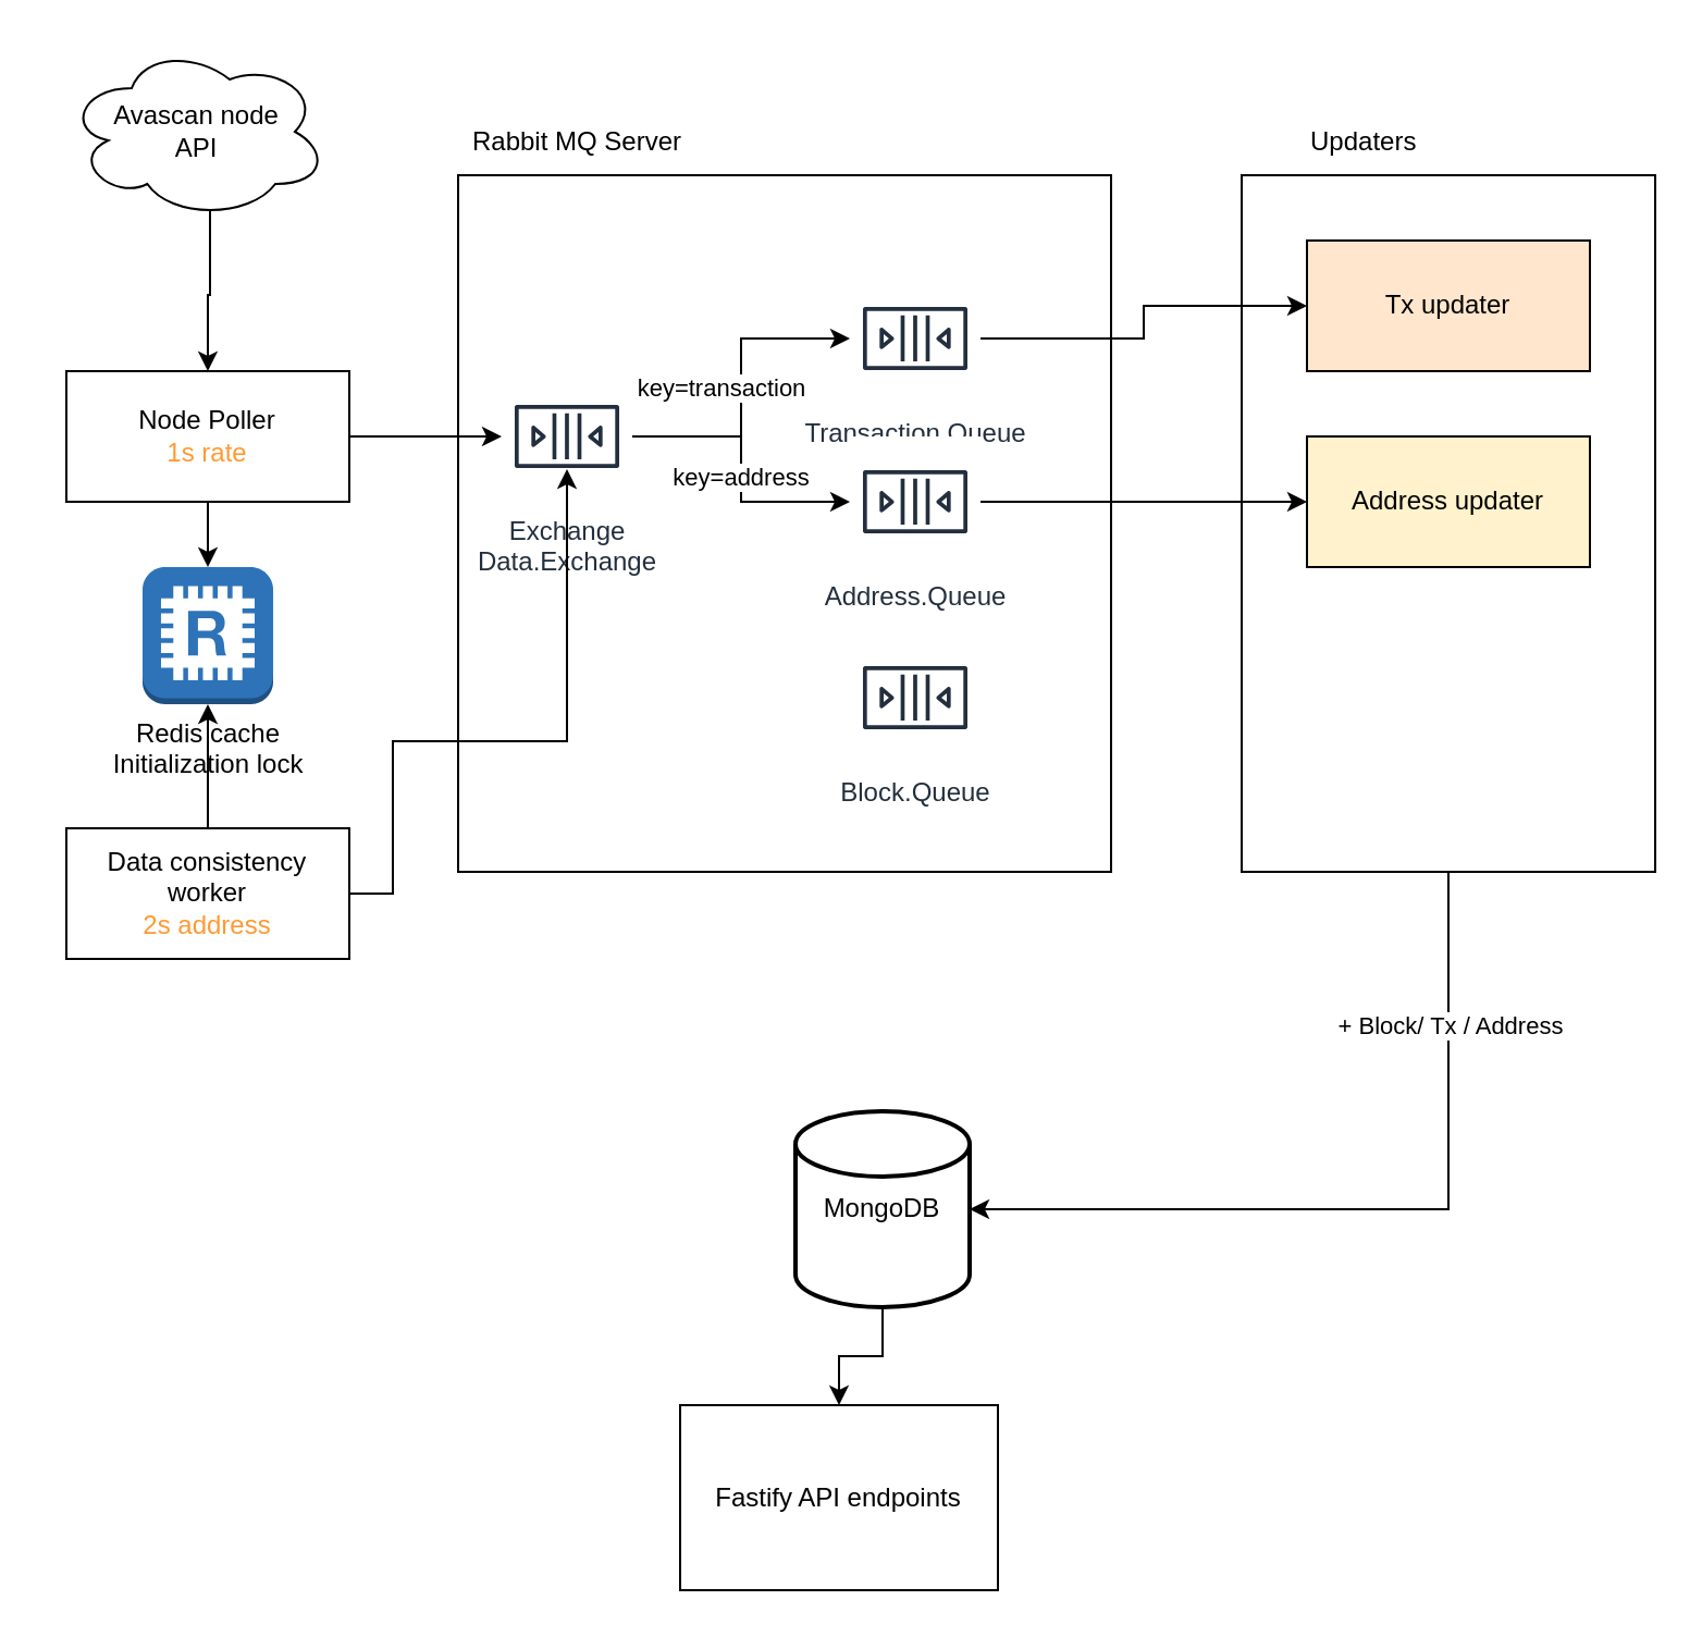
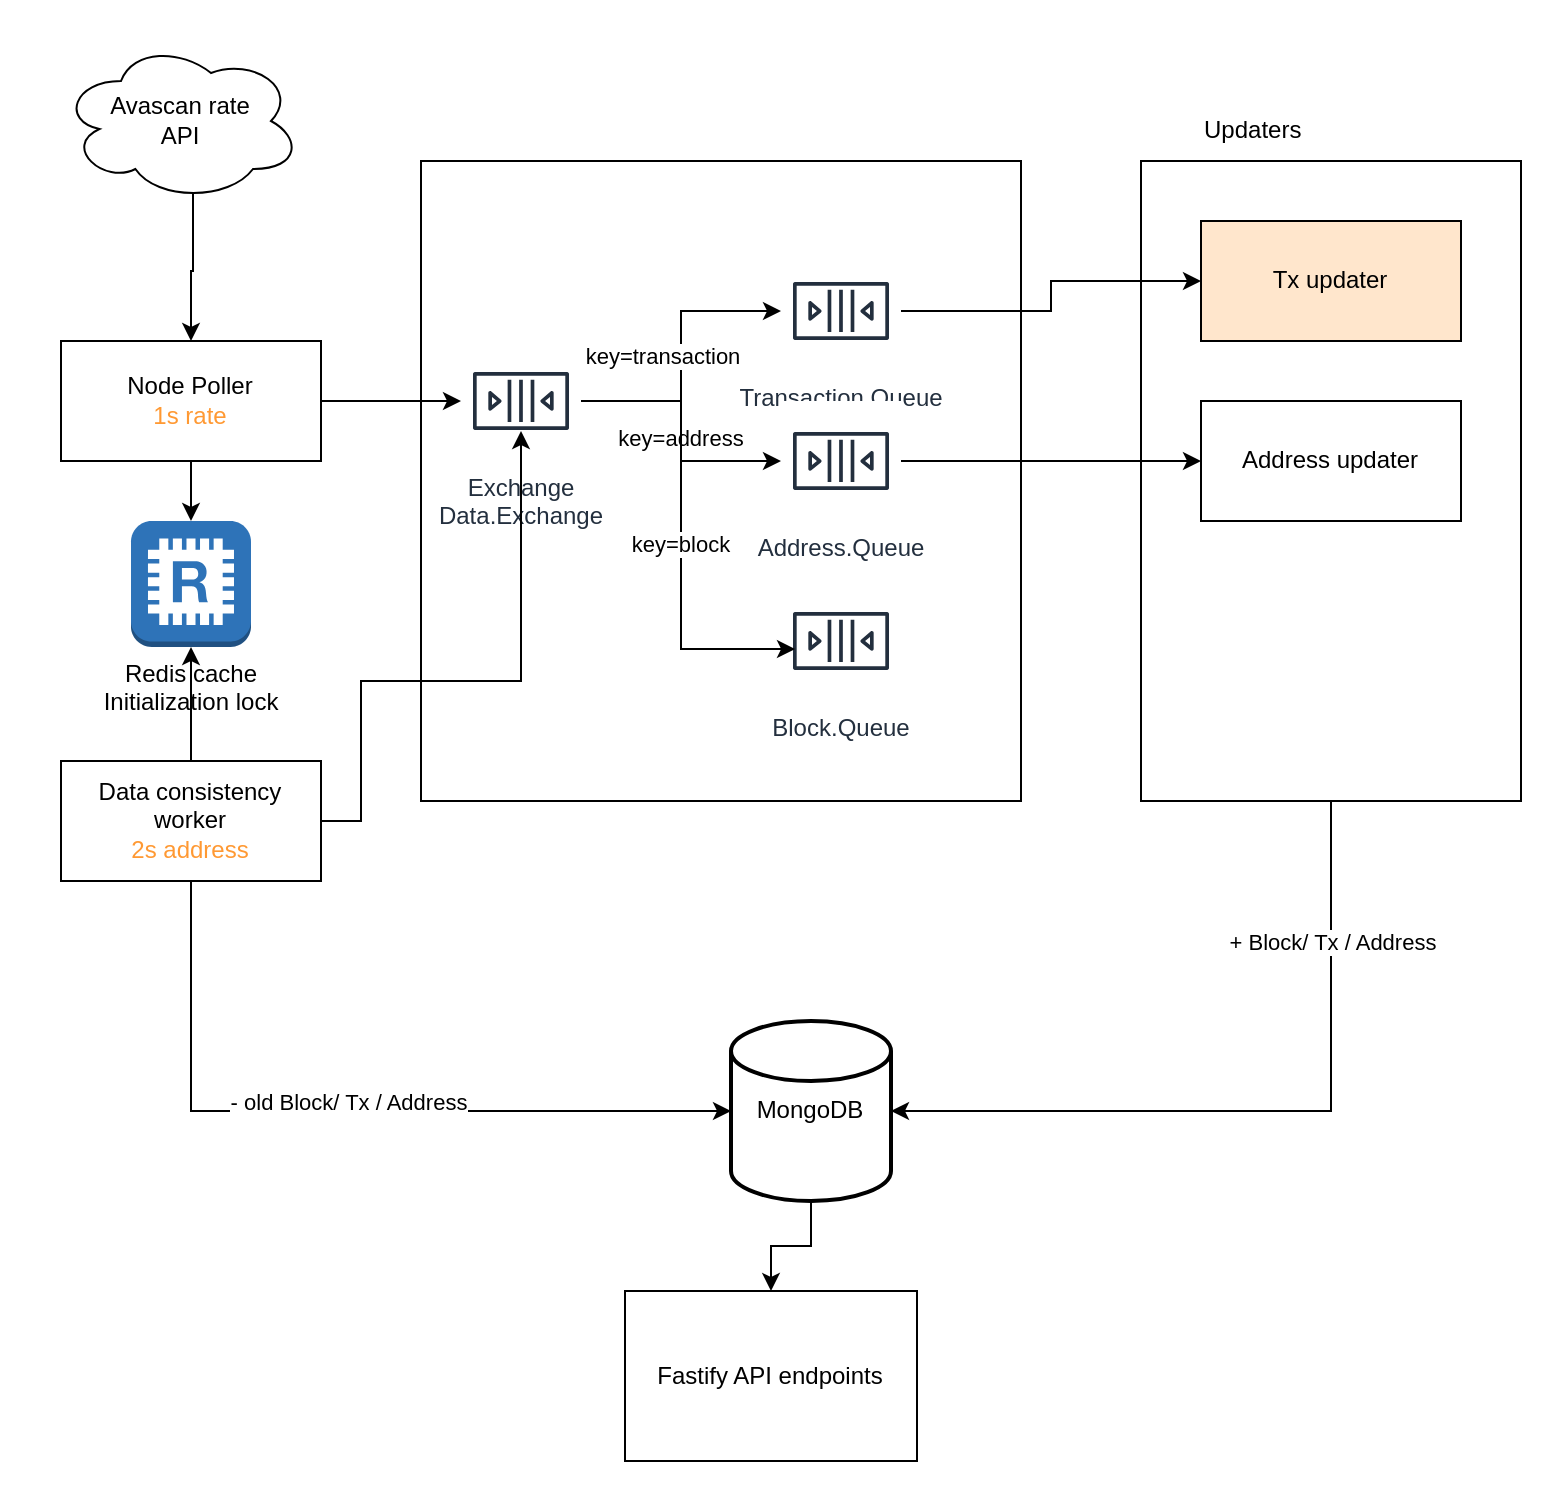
  <mxCell id="0" />
  <mxCell id="1" parent="0" />
  <mxCell id="2" value="" style="rounded=0;whiteSpace=wrap;html=1;" vertex="1" parent="1"><mxGeometry x="570" y="80" width="190" height="320" as="geometry" /></mxCell>
  <mxCell id="3" value="" style="rounded=0;whiteSpace=wrap;html=1;" vertex="1" parent="1"><mxGeometry x="210" y="80" width="300" height="320" as="geometry" /></mxCell>
  <mxCell id="4" value="" style="edgeStyle=orthogonalEdgeStyle;rounded=0;orthogonalLoop=1;jettySize=auto;html=1;" edge="1" parent="1" source="8" target="17"><mxGeometry relative="1" as="geometry" /></mxCell>
  <mxCell id="5" value="key=transaction" style="edgeLabel;html=1;align=center;verticalAlign=middle;resizable=0;points=[];" vertex="1" connectable="0" parent="4"><mxGeometry x="-0.015" relative="1" as="geometry"><mxPoint x="-10" y="-2" as="offset" /></mxGeometry></mxCell>
  <mxCell id="6" value="" style="edgeStyle=orthogonalEdgeStyle;rounded=0;orthogonalLoop=1;jettySize=auto;html=1;" edge="1" parent="1" source="8" target="18"><mxGeometry relative="1" as="geometry"><mxPoint x="260" y="310" as="targetPoint" /></mxGeometry></mxCell>
  <mxCell id="7" value="key=address" style="edgeLabel;html=1;align=center;verticalAlign=middle;resizable=0;points=[];" vertex="1" connectable="0" parent="6"><mxGeometry x="0.046" y="-1" relative="1" as="geometry"><mxPoint as="offset" /></mxGeometry></mxCell>
  <mxCell id="8" value="Exchange&lt;br&gt;Data.Exchange" style="sketch=0;outlineConnect=0;fontColor=#232F3E;gradientColor=none;strokeColor=#232F3E;fillColor=#ffffff;dashed=0;verticalLabelPosition=bottom;verticalAlign=top;align=center;html=1;fontSize=12;fontStyle=0;aspect=fixed;shape=mxgraph.aws4.resourceIcon;resIcon=mxgraph.aws4.queue;" vertex="1" parent="1"><mxGeometry x="230" y="170" width="60" height="60" as="geometry" /></mxCell>
  <mxCell id="9" style="edgeStyle=orthogonalEdgeStyle;rounded=0;orthogonalLoop=1;jettySize=auto;html=1;exitX=1;exitY=0.5;exitDx=0;exitDy=0;" edge="1" parent="1" source="11" target="8"><mxGeometry relative="1" as="geometry" /></mxCell>
  <mxCell id="10" value="" style="edgeStyle=orthogonalEdgeStyle;rounded=0;orthogonalLoop=1;jettySize=auto;html=1;" edge="1" parent="1" source="11" target="38"><mxGeometry relative="1" as="geometry" /></mxCell>
  <mxCell id="11" value="Node Poller&lt;br&gt;&lt;font color=&quot;#ff9933&quot;&gt;1s rate&lt;/font&gt;" style="rounded=0;whiteSpace=wrap;html=1;" vertex="1" parent="1"><mxGeometry x="30" y="170" width="130" height="60" as="geometry" /></mxCell>
  <mxCell id="12" value="" style="shape=image;html=1;verticalAlign=top;verticalLabelPosition=bottom;labelBackgroundColor=#ffffff;imageAspect=0;aspect=fixed;image=https://cdn1.iconfinder.com/data/icons/ionicons-fill-vol-2/512/logo-docker-128.png" vertex="1" parent="1"><mxGeometry x="20" y="150" width="38" height="38" as="geometry" /></mxCell>
  <mxCell id="13" value="" style="edgeStyle=orthogonalEdgeStyle;rounded=0;orthogonalLoop=1;jettySize=auto;html=1;" edge="1" parent="1" source="14" target="28"><mxGeometry relative="1" as="geometry" /></mxCell>
  <mxCell id="14" value="MongoDB" style="strokeWidth=2;html=1;shape=mxgraph.flowchart.database;whiteSpace=wrap;" vertex="1" parent="1"><mxGeometry x="365" y="510" width="80" height="90" as="geometry" /></mxCell>
- <mxCell id="15" value="Rabbit MQ Server" style="text;html=1;strokeColor=none;fillColor=none;align=center;verticalAlign=middle;whiteSpace=wrap;rounded=0;" vertex="1" parent="1"><mxGeometry x="210" y="50" width="110" height="30" as="geometry" /></mxCell>
  <mxCell id="16" value="" style="edgeStyle=orthogonalEdgeStyle;rounded=0;orthogonalLoop=1;jettySize=auto;html=1;entryX=0;entryY=0.5;entryDx=0;entryDy=0;" edge="1" parent="1" source="17" target="21"><mxGeometry relative="1" as="geometry" /></mxCell>
  <mxCell id="17" value="Transaction.Queue" style="sketch=0;outlineConnect=0;fontColor=#232F3E;gradientColor=none;strokeColor=#232F3E;fillColor=#ffffff;dashed=0;verticalLabelPosition=bottom;verticalAlign=top;align=center;html=1;fontSize=12;fontStyle=0;aspect=fixed;shape=mxgraph.aws4.resourceIcon;resIcon=mxgraph.aws4.queue;" vertex="1" parent="1"><mxGeometry x="390" y="125" width="60" height="60" as="geometry" /></mxCell>
  <mxCell id="18" value="Address.Queue" style="sketch=0;outlineConnect=0;fontColor=#232F3E;gradientColor=none;strokeColor=#232F3E;fillColor=#ffffff;dashed=0;verticalLabelPosition=bottom;verticalAlign=top;align=center;html=1;fontSize=12;fontStyle=0;aspect=fixed;shape=mxgraph.aws4.resourceIcon;resIcon=mxgraph.aws4.queue;" vertex="1" parent="1"><mxGeometry x="390" y="200" width="60" height="60" as="geometry" /></mxCell>
  <mxCell id="19" style="edgeStyle=orthogonalEdgeStyle;rounded=0;orthogonalLoop=1;jettySize=auto;html=1;exitX=0.55;exitY=0.95;exitDx=0;exitDy=0;exitPerimeter=0;" edge="1" parent="1" source="20" target="11"><mxGeometry relative="1" as="geometry" /></mxCell>
- <mxCell id="20" value="Avascan node &lt;br&gt;API" style="ellipse;shape=cloud;whiteSpace=wrap;html=1;" vertex="1" parent="1"><mxGeometry x="30" y="20" width="120" height="80" as="geometry" /></mxCell>
+ <mxCell id="20" value="Avascan rate &lt;br&gt;API" style="ellipse;shape=cloud;whiteSpace=wrap;html=1;" vertex="1" parent="1"><mxGeometry x="30" y="20" width="120" height="80" as="geometry" /></mxCell>
  <mxCell id="21" value="Tx updater" style="rounded=0;whiteSpace=wrap;html=1;fillColor=#ffe6cc;" vertex="1" parent="1"><mxGeometry x="600" y="110" width="130" height="60" as="geometry" /></mxCell>
- <mxCell id="22" value="Address updater" style="rounded=0;whiteSpace=wrap;html=1;fillColor=#fff2cc;" vertex="1" parent="1"><mxGeometry x="600" y="200" width="130" height="60" as="geometry" /></mxCell>
+ <mxCell id="22" value="Address updater" style="rounded=0;whiteSpace=wrap;html=1;" vertex="1" parent="1"><mxGeometry x="600" y="200" width="130" height="60" as="geometry" /></mxCell>
  <mxCell id="23" value="" style="shape=image;html=1;verticalAlign=top;verticalLabelPosition=bottom;labelBackgroundColor=#ffffff;imageAspect=0;aspect=fixed;image=https://cdn1.iconfinder.com/data/icons/ionicons-fill-vol-2/512/logo-docker-128.png" vertex="1" parent="1"><mxGeometry x="562" y="66" width="38" height="38" as="geometry" /></mxCell>
  <mxCell id="24" value="" style="edgeStyle=orthogonalEdgeStyle;rounded=0;orthogonalLoop=1;jettySize=auto;html=1;entryX=0;entryY=0.5;entryDx=0;entryDy=0;" edge="1" parent="1" source="18" target="22"><mxGeometry relative="1" as="geometry"><mxPoint x="460" y="150" as="sourcePoint" /><mxPoint x="610" y="160" as="targetPoint" /></mxGeometry></mxCell>
  <mxCell id="25" value="Updaters" style="text;html=1;strokeColor=none;fillColor=none;align=left;verticalAlign=middle;whiteSpace=wrap;rounded=0;" vertex="1" parent="1"><mxGeometry x="600" y="50" width="110" height="30" as="geometry" /></mxCell>
  <mxCell id="26" style="edgeStyle=orthogonalEdgeStyle;rounded=0;orthogonalLoop=1;jettySize=auto;html=1;exitX=0.5;exitY=1;exitDx=0;exitDy=0;entryX=1;entryY=0.5;entryDx=0;entryDy=0;entryPerimeter=0;" edge="1" parent="1" source="2" target="14"><mxGeometry relative="1" as="geometry"><mxPoint x="105" y="240" as="sourcePoint" /><mxPoint x="360" y="445" as="targetPoint" /></mxGeometry></mxCell>
  <mxCell id="27" value="+ Block/ Tx / Address" style="edgeLabel;html=1;align=center;verticalAlign=middle;resizable=0;points=[];" vertex="1" connectable="0" parent="26"><mxGeometry x="-0.065" y="2" relative="1" as="geometry"><mxPoint x="20" y="-87" as="offset" /></mxGeometry></mxCell>
  <mxCell id="28" value="Fastify API endpoints" style="rounded=0;whiteSpace=wrap;html=1;" vertex="1" parent="1"><mxGeometry x="312" y="645" width="146" height="85" as="geometry" /></mxCell>
  <mxCell id="29" value="Block.Queue" style="sketch=0;outlineConnect=0;fontColor=#232F3E;gradientColor=none;strokeColor=#232F3E;fillColor=#ffffff;dashed=0;verticalLabelPosition=bottom;verticalAlign=top;align=center;html=1;fontSize=12;fontStyle=0;aspect=fixed;shape=mxgraph.aws4.resourceIcon;resIcon=mxgraph.aws4.queue;" vertex="1" parent="1"><mxGeometry x="390" y="290" width="60" height="60" as="geometry" /></mxCell>
+ <mxCell id="30" value="" style="edgeStyle=orthogonalEdgeStyle;rounded=0;orthogonalLoop=1;jettySize=auto;html=1;entryX=0.117;entryY=0.567;entryDx=0;entryDy=0;entryPerimeter=0;" edge="1" parent="1" source="8" target="29"><mxGeometry relative="1" as="geometry"><mxPoint x="300" y="210" as="sourcePoint" /><mxPoint x="400" y="240" as="targetPoint" /><Array as="points"><mxPoint x="340" y="200" /><mxPoint x="340" y="324" /></Array></mxGeometry></mxCell>
+ <mxCell id="31" value="key=block" style="edgeLabel;html=1;align=center;verticalAlign=middle;resizable=0;points=[];" vertex="1" connectable="0" parent="30"><mxGeometry x="0.046" y="-1" relative="1" as="geometry"><mxPoint as="offset" /></mxGeometry></mxCell>
  <mxCell id="32" style="edgeStyle=orthogonalEdgeStyle;rounded=0;orthogonalLoop=1;jettySize=auto;html=1;exitX=1;exitY=0.5;exitDx=0;exitDy=0;entryX=0.5;entryY=0.75;entryDx=0;entryDy=0;entryPerimeter=0;" edge="1" parent="1" source="34" target="8"><mxGeometry relative="1" as="geometry"><Array as="points"><mxPoint x="180" y="410" /><mxPoint x="180" y="340" /><mxPoint x="260" y="340" /></Array></mxGeometry></mxCell>
  <mxCell id="33" value="" style="edgeStyle=orthogonalEdgeStyle;rounded=0;orthogonalLoop=1;jettySize=auto;html=1;" edge="1" parent="1" source="34" target="38"><mxGeometry relative="1" as="geometry" /></mxCell>
  <mxCell id="34" value="Data consistency&lt;br&gt;worker&lt;br&gt;&lt;font color=&quot;#ff9933&quot;&gt;2s address&lt;/font&gt;" style="rounded=0;whiteSpace=wrap;html=1;" vertex="1" parent="1"><mxGeometry x="30" y="380" width="130" height="60" as="geometry" /></mxCell>
  <mxCell id="35" value="" style="shape=image;html=1;verticalAlign=top;verticalLabelPosition=bottom;labelBackgroundColor=#ffffff;imageAspect=0;aspect=fixed;image=https://cdn1.iconfinder.com/data/icons/ionicons-fill-vol-2/512/logo-docker-128.png" vertex="1" parent="1"><mxGeometry x="20" y="360" width="38" height="38" as="geometry" /></mxCell>
+ <mxCell id="36" style="edgeStyle=orthogonalEdgeStyle;rounded=0;orthogonalLoop=1;jettySize=auto;html=1;exitX=0.5;exitY=1;exitDx=0;exitDy=0;entryX=0;entryY=0.5;entryDx=0;entryDy=0;entryPerimeter=0;" edge="1" parent="1" source="34" target="14"><mxGeometry relative="1" as="geometry"><mxPoint x="675" y="410" as="sourcePoint" /><mxPoint x="455" y="565" as="targetPoint" /></mxGeometry></mxCell>
+ <mxCell id="37" value="- old Block/ Tx / Address" style="edgeLabel;html=1;align=center;verticalAlign=middle;resizable=0;points=[];" vertex="1" connectable="0" parent="36"><mxGeometry x="-0.065" y="2" relative="1" as="geometry"><mxPoint x="13" y="-3" as="offset" /></mxGeometry></mxCell>
  <mxCell id="38" value="Redis cache&lt;br&gt;Initialization lock" style="outlineConnect=0;dashed=0;verticalLabelPosition=bottom;verticalAlign=top;align=center;html=1;shape=mxgraph.aws3.redis;fillColor=#2E73B8;gradientColor=none;" vertex="1" parent="1"><mxGeometry x="65" y="260" width="60" height="63" as="geometry" /></mxCell>
